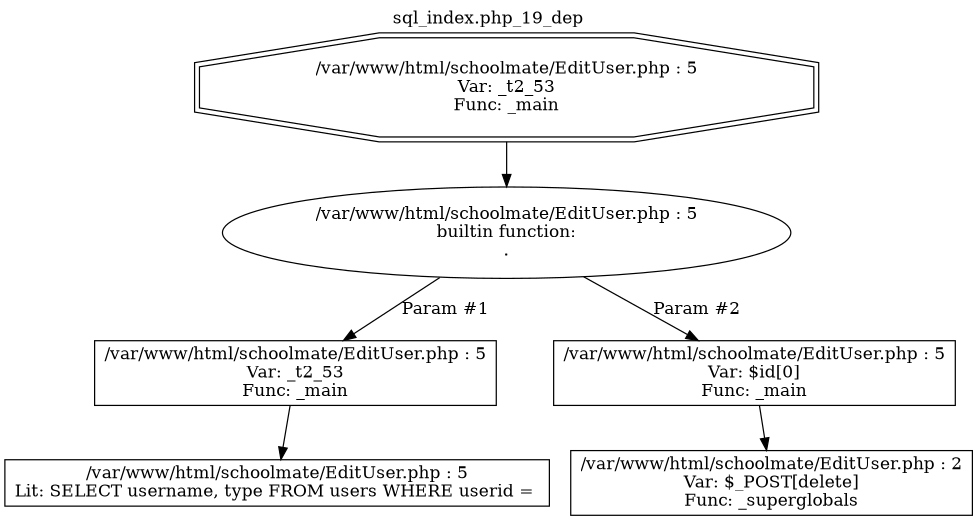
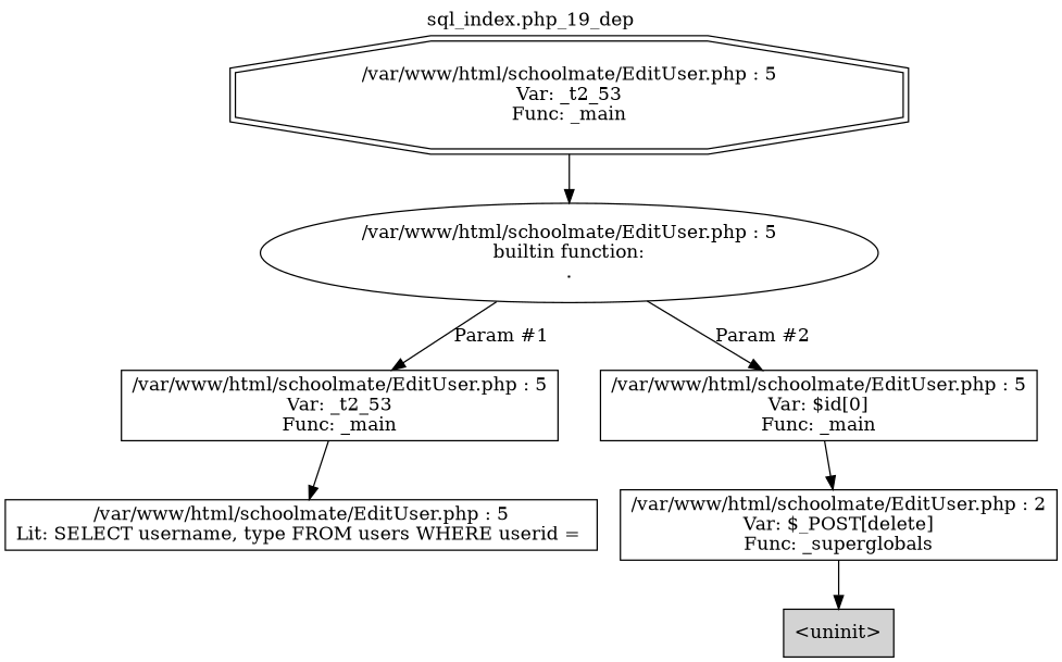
  digraph {
    label="sql_index.php_19_dep"
    labelloc=t
    node [shape=box]
    n1 [label="/var/www/html/schoolmate/EditUser.php : 5\nVar: _t2_53\nFunc: _main\n" shape=doubleoctagon]
    n2 [label="/var/www/html/schoolmate/EditUser.php : 5\nbuiltin function:\n.\n" shape=ellipse]
    n3 [label="/var/www/html/schoolmate/EditUser.php : 5\nVar: _t2_53\nFunc: _main\n"]
    n4 [label="/var/www/html/schoolmate/EditUser.php : 5\nVar: $id[0]\nFunc: _main\n"]
    n5 [label="/var/www/html/schoolmate/EditUser.php : 5\nLit: SELECT username, type FROM users WHERE userid = \n"]
    n6 [label="/var/www/html/schoolmate/EditUser.php : 2\nVar: $_POST[delete]\nFunc: _superglobals\n"]
+   n7 [label="<uninit>" style=filled]
    n1 -> n2
    n2 -> n3 [label="Param #1"]
    n2 -> n4 [label="Param #2"]
    n3 -> n5
    n4 -> n6
+   n6 -> n7
  }
